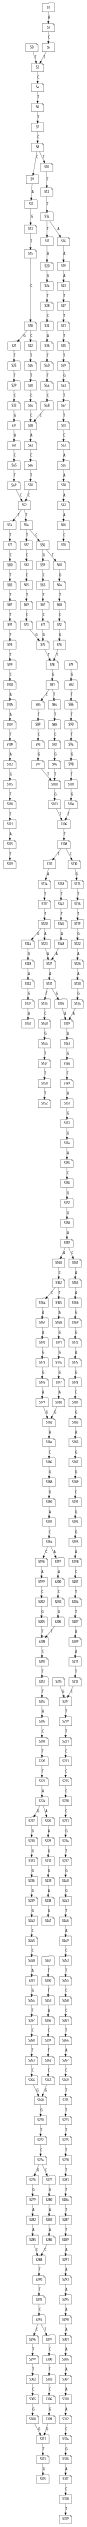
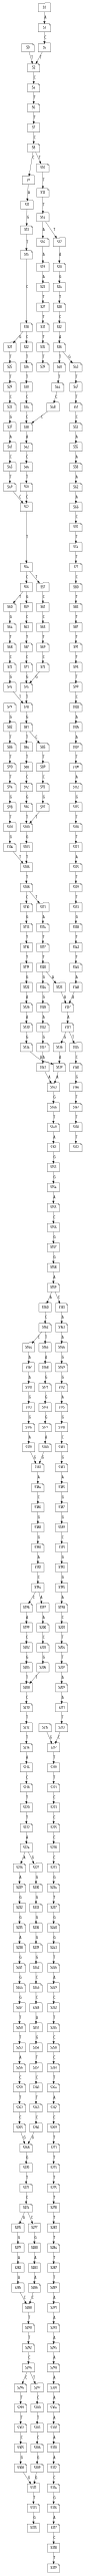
  strict digraph {
    fontname="Fira Sans"
    node [fontname="Fira Sans" shape=note]
    edge [fontname="Fira Sans"]
    S0
    S2
    S1 [shape=folder]
    S3
    S4
    S5 [shape=folder]
    S6
    S7 [shape=folder]
    S8
    S9 [shape=folder]
    S10
    S11 [shape=folder]
    S12
    S13
    S14 [shape=folder]
    S15
    S16
    S17 [shape=folder]
    S18
    S19 [shape=folder]
    S20
    S21 [shape=folder]
    S22 [shape=folder]
    S23 [shape=folder]
    S24 [shape=folder]
    S25 [shape=folder]
    S26
    S27 [shape=folder]
    S28
    S29 [shape=folder]
    S30 [shape=folder]
    S31
    S32 [shape=folder]
    S33
    S34
    S35
    S36
    S37 [shape=folder]
    S38
    S39
    S40
    S41 [shape=folder]
    S42
    S43
    S44
    S45 [shape=folder]
    S46 [shape=folder]
    S47 [shape=folder]
    S48 [shape=folder]
    S49
    S50
    S51
    S52 [shape=folder]
    S53
    S54 [shape=folder]
    S55 [shape=folder]
    S56 [shape=folder]
    S57 [shape=folder]
    S58
    S59 [shape=folder]
    S60
    S61 [shape=folder]
    S62
    S63 [shape=folder]
    S64
    S65 [shape=folder]
    S66 [shape=folder]
    S67
    S68
    S69
    S70
    S71
    S72
    S73
    S74 [shape=folder]
    S75
    S76 [shape=folder]
    S77
    S78
    S80
    S81
    S82 [shape=folder]
    S79
    S83
    S84 [shape=folder]
    S85
    S86
    S87 [shape=folder]
    S88 [shape=folder]
    S89 [shape=folder]
    S90
    S91
    S92
    S93
    S94
    S95 [shape=folder]
    S96
    S97
    S98 [shape=folder]
    S99 [shape=folder]
    S100
    S101 [shape=folder]
    S102
    S103 [shape=folder]
    S104
    S105 [shape=folder]
    S106 [shape=folder]
    S107
    S108
    S109
    S110
    S111 [shape=folder]
    S112
    S113
    S114
    S115 [shape=folder]
    S116 [shape=folder]
    S117
    S118
    S119 [shape=folder]
    S120 [shape=folder]
    S121 [shape=folder]
    S122 [shape=folder]
    S123 [shape=folder]
    S124
    S125
    S126
    S127
    S128
    S129
    S130
    S131
    S132
+   S133 [shape=folder]
    S134
    S135 [shape=folder]
    S136 [shape=folder]
    S137
    S138
    S139
    S140
    S141 [shape=folder]
    S142 [shape=folder]
    S143 [shape=folder]
    S144 [shape=folder]
    S145
    S146 [shape=folder]
    S147
    S148 [shape=folder]
    S149
    S150 [shape=folder]
    S151 [shape=folder]
    S152
    S153 [shape=folder]
    S154 [shape=folder]
    S155
    S156 [shape=folder]
    S157 [shape=folder]
    S158 [shape=folder]
    S159
    S160 [shape=folder]
    S161
    S162
    S163
    S164 [shape=folder]
    S165 [shape=folder]
    S166 [shape=folder]
    S167 [shape=folder]
    S168 [shape=folder]
    S169
    S170 [shape=folder]
    S171
    S172
    S173 [shape=folder]
    S174 [shape=folder]
    S175
    S176
    S177
    S178 [shape=folder]
    S179 [shape=folder]
    S180
    S181
    S182
    S183
    S184
    S185 [shape=folder]
    S186 [shape=folder]
    S187 [shape=folder]
    S188 [shape=folder]
    S189 [shape=folder]
    S190
    S191 [shape=folder]
    S192 [shape=folder]
    S193 [shape=folder]
    S194 [shape=folder]
    S195 [shape=folder]
    S196
    S197 [shape=folder]
    S198
    S199 [shape=folder]
    S200
    S201 [shape=folder]
    S202 [shape=folder]
    S203
    S204
    S205 [shape=folder]
    S206 [shape=folder]
    S207
    S208 [shape=folder]
    S209
    S210
    S211 [shape=folder]
    S212 [shape=folder]
    S213
    S214
    S217 [shape=folder]
    S216 [shape=folder]
    S215
    S218
    S219 [shape=folder]
    S220 [shape=folder]
    S221
    S222
    S223 [shape=folder]
    S224 [shape=folder]
    S225
    S226
    S227 [shape=folder]
    S228 [shape=folder]
    S229
    S230
    S231
    S232 [shape=folder]
    n234 [label=S333]
    S234
    S235
    S236 [shape=folder]
    S237
    S238
    S239
    S240
    S241
    S242 [shape=folder]
    S243 [shape=folder]
+   S244
    S245
    S246
    S247 [shape=folder]
    S248 [shape=folder]
    S249 [shape=folder]
    S250
    S251 [shape=folder]
    S252 [shape=folder]
    S253 [shape=folder]
    S254 [shape=folder]
    S255
    S256
    S257 [shape=folder]
    S258
    S259
    S260 [shape=folder]
    S261
    S262
    S263
    S264
    S265
    S266 [shape=folder]
    S267
    S268
    S269
    S270 [shape=folder]
    S271
    S272
    S273
    S274
    S275
    S276 [shape=folder]
    S277 [shape=folder]
    S278 [shape=folder]
    S279 [shape=folder]
    S280 [shape=folder]
    S281 [shape=folder]
    S282 [shape=folder]
    S283 [shape=folder]
    S284
    S285 [shape=folder]
    S286
    S287 [shape=folder]
    S288 [shape=folder]
    S289 [shape=folder]
    S290
    S291 [shape=folder]
    S292
    S293
    S294 [shape=folder]
    S295 [shape=folder]
    S296
    S297 [shape=folder]
    S298
    S299
    S300 [shape=folder]
    S301
-   S302 [shape=folder]
+   S302
    S303 [shape=folder]
    S304
    S305 [shape=folder]
    S306
    S307
    S308
    S309
    S310 [shape=folder]
    S311 [shape=folder]
    S312
    S313
    S314
    S315 [shape=folder]
    S316
    S317
    S318 [shape=folder]
    S319
    S0 -> S2 [label=T]
    S2 -> S4 [label=C]
    S1 -> S3 [label=A]
    S3 -> S5 [label=C]
    S4 -> S6 [label=T]
    S5 -> S2 [label=T]
    S6 -> S7 [label=T]
    S7 -> S8 [label=C]
    S8 -> S9 [label=C]
    S8 -> S10 [label=T]
    S9 -> S11 [label=A]
    S10 -> S12 [label=T]
    S11 -> S13 [label=G]
    S12 -> S14 [label=T]
    S13 -> S15 [label=T]
    S14 -> S16 [label=A]
    S14 -> S17 [label=T]
    S15 -> S18 [label=C]
    S16 -> S19 [label=A]
    S17 -> S20 [label=A]
    S18 -> S21 [label=G]
    S18 -> S22 [label=C]
    S19 -> S23 [label=A]
    S20 -> S24 [label=G]
    S21 -> S25 [label=T]
    S22 -> S26 [label=T]
    S23 -> S27 [label=T]
    S24 -> S28 [label=T]
    S25 -> S29 [label=T]
    S26 -> S30 [label=T]
    S27 -> S31 [label=T]
    S28 -> S32 [label=C]
    S29 -> S33 [label=C]
    S30 -> S34 [label=C]
    S31 -> S35 [label=T]
    S32 -> S36 [label=A]
    S33 -> S37 [label=G]
    S34 -> S38 [label=C]
    S35 -> S39 [label=T]
    S36 -> S40 [label=T]
    S37 -> S41 [label=A]
    S38 -> S42 [label=A]
-   S39 -> S43 [label=G]
+   S36 -> S43 [label=G]
    S40 -> S44 [label=T]
    S41 -> S45 [label=C]
    S42 -> S46 [label=C]
    S43 -> S47 [label=T]
    S44 -> S48 [label=C]
    S45 -> S49 [label=T]
    S46 -> S50 [label=T]
    S47 -> S51 [label=T]
    S48 -> S38 [label=C]
    S49 -> S52 [label=C]
    S50 -> S52 [label=C]
    S51 -> S53 [label=C]
    S52 -> S54 [label=T]
    S53 -> S55 [label=A]
    S54 -> S56 [label=C]
    S54 -> S57 [label=T]
    S55 -> S58 [label=A]
    S56 -> S59 [label=G]
    S56 -> S60 [label=T]
    S57 -> S61 [label=C]
    S58 -> S62 [label=A]
    S59 -> S63 [label=C]
    S60 -> S64 [label=G]
    S61 -> S65 [label=C]
    S62 -> S66 [label=A]
    S63 -> S67 [label=T]
    S64 -> S68 [label=T]
    S65 -> S69 [label=T]
    S66 -> S70 [label=C]
    S67 -> S71 [label=C]
    S68 -> S72 [label=C]
    S69 -> S73 [label=C]
-   S52 -> S74 [label=T]
+   S70 -> S74 [label=T]
    S71 -> S75 [label=G]
    S72 -> S76 [label=G]
    S73 -> S75 [label=G]
    S74 -> S77 [label=T]
    S75 -> S78 [label=T]
    S76 -> S78 [label=T]
    S77 -> S80 [label=C]
    S78 -> S81 [label=G]
    S80 -> S83 [label=T]
    S81 -> S84 [label=T]
    S81 -> S85 [label=C]
    S82 -> S86 [label=T]
    S79 -> S82 [label=G]
    S83 -> S87 [label=T]
    S84 -> S88 [label=T]
    S85 -> S89 [label=T]
    S86 -> S90 [label=T]
    S87 -> S91 [label=T]
    S88 -> S92 [label=C]
    S89 -> S93 [label=C]
    S90 -> S94 [label=T]
    S91 -> S95 [label=T]
    S92 -> S96 [label=G]
    S93 -> S97 [label=G]
    S94 -> S98 [label=G]
    S95 -> S99 [label=T]
    S96 -> S100 [label=T]
    S97 -> S100 [label=T]
    S98 -> S101 [label=T]
    S99 -> S102 [label=C]
    S100 -> S103 [label=G]
    S101 -> S104 [label=G]
    S102 -> S105 [label=A]
    S103 -> S106 [label=T]
    S104 -> S106 [label=T]
    S105 -> S107 [label=A]
    S106 -> S108 [label=T]
    S107 -> S109 [label=T]
    S108 -> S110 [label=C]
    S108 -> S111 [label=T]
    S109 -> S112 [label=A]
    S110 -> S113 [label=G]
    S111 -> S114 [label=A]
    S112 -> S115 [label=G]
    S113 -> S116 [label=T]
    S114 -> S117 [label=T]
    S115 -> S118 [label=T]
    S116 -> S119 [label=T]
    S117 -> S120 [label=T]
    S118 -> S121 [label=T]
    S119 -> S122 [label=G]
    S120 -> S123 [label=A]
    S120 -> S124 [label=G]
    S121 -> S125 [label=A]
    S122 -> S126 [label=A]
    S123 -> S127 [label=A]
    S124 -> S128 [label=G]
    S125 -> S129 [label=T]
    S126 -> S130 [label=A]
    S127 -> S131 [label=A]
    S128 -> S132 [label=A]
+   S129 -> S133 [label=T]
    S130 -> S134 [label=G]
    S131 -> S135 [label=T]
    S131 -> S136 [label=G]
    S132 -> S137 [label=G]
+   S133 -> S138 [label=G]
    S134 -> S139 [label=A]
    S135 -> S140 [label=C]
    S136 -> S139 [label=A]
    S137 -> S141 [label=A]
    S138 -> S142 [label=T]
    S139 -> S143 [label=A]
    S140 -> S144 [label=G]
+   S141 -> S143 [label=A]
    S142 -> S145 [label=T]
    S143 -> S146 [label=G]
    S144 -> S147 [label=T]
    S145 -> S148 [label=A]
    S146 -> S149 [label=T]
    S147 -> S150 [label=T]
    S148 -> S127 [label=A]
    S149 -> S151 [label=A]
    S150 -> S152 [label=T]
    S151 -> S153 [label=G]
    S153 -> S154 [label=G]
    S154 -> S155 [label=A]
    S155 -> S156 [label=C]
    S156 -> S157 [label=G]
    S157 -> S158 [label=G]
    S158 -> S159 [label=A]
    S159 -> S160 [label=A]
    S159 -> S161 [label=C]
    S160 -> S162 [label=C]
    S161 -> S163 [label=A]
    S162 -> S164 [label=C]
    S162 -> S165 [label=T]
    S163 -> S166 [label=A]
    S164 -> S167 [label=A]
    S165 -> S168 [label=A]
    S166 -> S169 [label=G]
    S167 -> S170 [label=A]
    S168 -> S171 [label=G]
    S169 -> S172 [label=G]
    S170 -> S173 [label=G]
    S171 -> S174 [label=G]
    S172 -> S175 [label=A]
    S173 -> S176 [label=G]
    S174 -> S177 [label=G]
    S175 -> S178 [label=G]
    S176 -> S179 [label=A]
    S177 -> S180 [label=A]
    S178 -> S181 [label=C]
    S179 -> S182 [label=G]
    S180 -> S182 [label=G]
    S181 -> S183 [label=G]
    S182 -> S184 [label=A]
    S183 -> S185 [label=A]
    S184 -> S186 [label=C]
    S185 -> S187 [label=G]
    S186 -> S188 [label=G]
    S187 -> S189 [label=G]
    S188 -> S190 [label=G]
    S189 -> S191 [label=C]
    S190 -> S192 [label=A]
    S191 -> S193 [label=G]
    S192 -> S194 [label=C]
    S193 -> S195 [label=G]
    S194 -> S196 [label=C]
    S194 -> S197 [label=A]
    S195 -> S198 [label=A]
    S196 -> S199 [label=A]
    S197 -> S200 [label=A]
    S198 -> S201 [label=C]
    S199 -> S202 [label=C]
    S200 -> S203 [label=C]
    S201 -> S204 [label=T]
    S202 -> S205 [label=G]
    S203 -> S206 [label=G]
    S204 -> S207 [label=T]
    S205 -> S208 [label=T]
    S206 -> S208 [label=T]
    S207 -> S209 [label=A]
    S208 -> S210 [label=C]
    S209 -> S211 [label=A]
    S210 -> S212 [label=T]
    S211 -> S213 [label=T]
    S212 -> S214 [label=T]
    S213 -> S217 [label=C]
    S214 -> S216 [label=A]
    S217 -> S219 [label=T]
    S216 -> S218 [label=C]
    S215 -> S217 [label=G]
    S218 -> S220 [label=T]
    S219 -> S221 [label=T]
    S220 -> S222 [label=T]
    S221 -> S223 [label=C]
    S222 -> S224 [label=A]
    S223 -> S225 [label=C]
    S224 -> S226 [label=A]
    S224 -> S227 [label=G]
    S225 -> S228 [label=C]
    S226 -> S229 [label=A]
    S227 -> S230 [label=G]
    S228 -> S231 [label=C]
    S229 -> S232 [label=G]
    S230 -> n234 [label=G]
    S231 -> S234 [label=G]
    S232 -> S235 [label=G]
    n234 -> S236 [label=G]
    S234 -> S237 [label=T]
    S235 -> S238 [label=A]
    S236 -> S239 [label=G]
    S237 -> S240 [label=G]
    S238 -> S241 [label=G]
    S239 -> S242 [label=G]
    S240 -> S243 [label=G]
+   S241 -> S244 [label=G]
    S242 -> S245 [label=C]
    S243 -> S246 [label=T]
+   S244 -> S247 [label=G]
    S245 -> S248 [label=C]
    S246 -> S249 [label=A]
    S247 -> S250 [label=T]
    S248 -> S251 [label=A]
    S249 -> S252 [label=C]
    S250 -> S253 [label=T]
    S251 -> S254 [label=G]
    S252 -> S255 [label=T]
    S253 -> S256 [label=A]
    S254 -> S257 [label=T]
    S255 -> S258 [label=C]
    S256 -> S259 [label=C]
    S257 -> S260 [label=C]
    S258 -> S261 [label=C]
    S259 -> S262 [label=T]
    S260 -> S263 [label=T]
    S261 -> S264 [label=T]
    S262 -> S265 [label=C]
    S263 -> S266 [label=C]
    S264 -> S267 [label=A]
    S265 -> S268 [label=G]
    S266 -> S268 [label=G]
    S267 -> S269 [label=C]
    S268 -> S270 [label=G]
    S269 -> S271 [label=T]
    S270 -> S272 [label=T]
    S271 -> S273 [label=T]
    S272 -> S274 [label=C]
    S273 -> S275 [label=T]
    S274 -> S276 [label=G]
    S274 -> S277 [label=C]
    S275 -> S278 [label=T]
    S276 -> S279 [label=G]
    S277 -> S280 [label=G]
    S278 -> S281 [label=T]
    S279 -> S282 [label=A]
    S280 -> S283 [label=A]
    S281 -> S284 [label=T]
    S282 -> S285 [label=A]
    S283 -> S286 [label=A]
    S284 -> S287 [label=T]
    S285 -> S288 [label=C]
    S286 -> S288 [label=C]
    S287 -> S289 [label=T]
    S288 -> S290 [label=T]
    S289 -> S291 [label=A]
    S290 -> S292 [label=T]
    S291 -> S293 [label=A]
    S292 -> S294 [label=C]
    S293 -> S295 [label=A]
    S294 -> S296 [label=C]
    S294 -> S297 [label=T]
    S295 -> S298 [label=A]
    S296 -> S299 [label=T]
    S297 -> S300 [label=C]
    S298 -> S301 [label=A]
    S299 -> S302 [label=T]
    S300 -> S303 [label=T]
    S301 -> S304 [label=A]
    S302 -> S305 [label=C]
    S303 -> S306 [label=C]
    S304 -> S307 [label=A]
    S305 -> S308 [label=G]
    S306 -> S309 [label=G]
    S307 -> S310 [label=A]
    S308 -> S311 [label=G]
    S309 -> S311 [label=G]
    S310 -> S312 [label=A]
    S311 -> S313 [label=T]
    S312 -> S314 [label=C]
    S313 -> S315 [label=G]
    S314 -> S316 [label=G]
    S316 -> S317 [label=A]
    S317 -> S318 [label=C]
    S318 -> S319 [label=T]
  }
